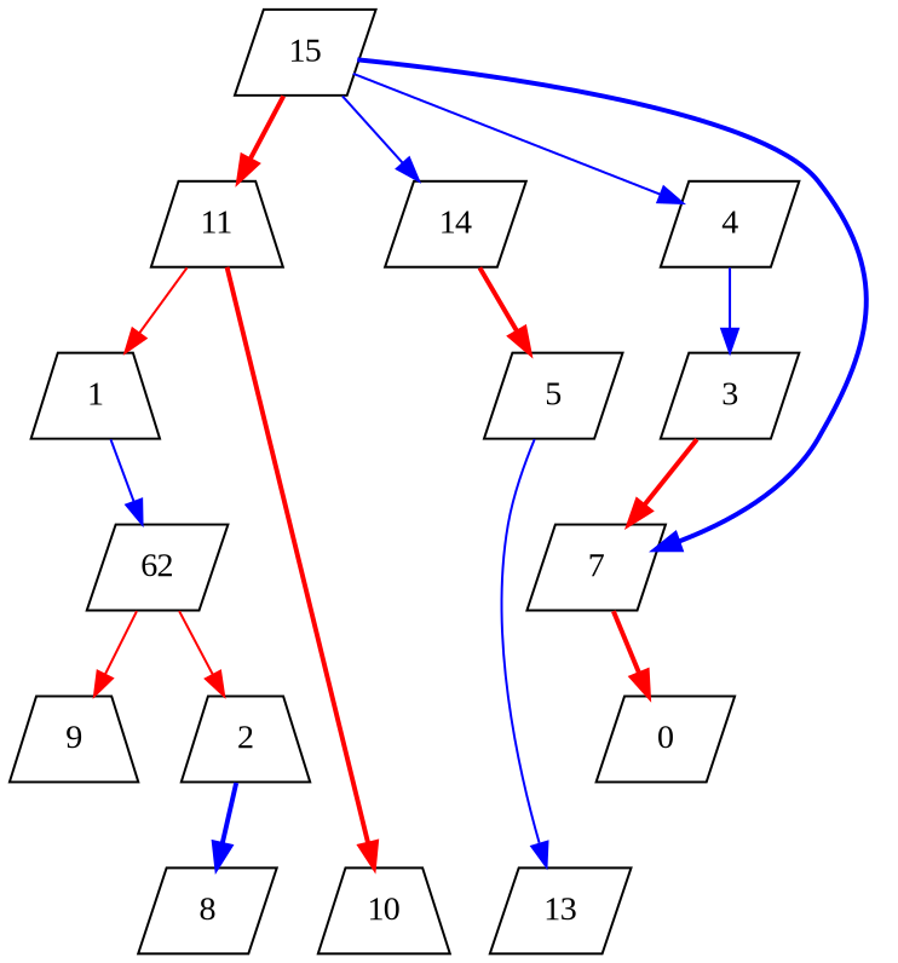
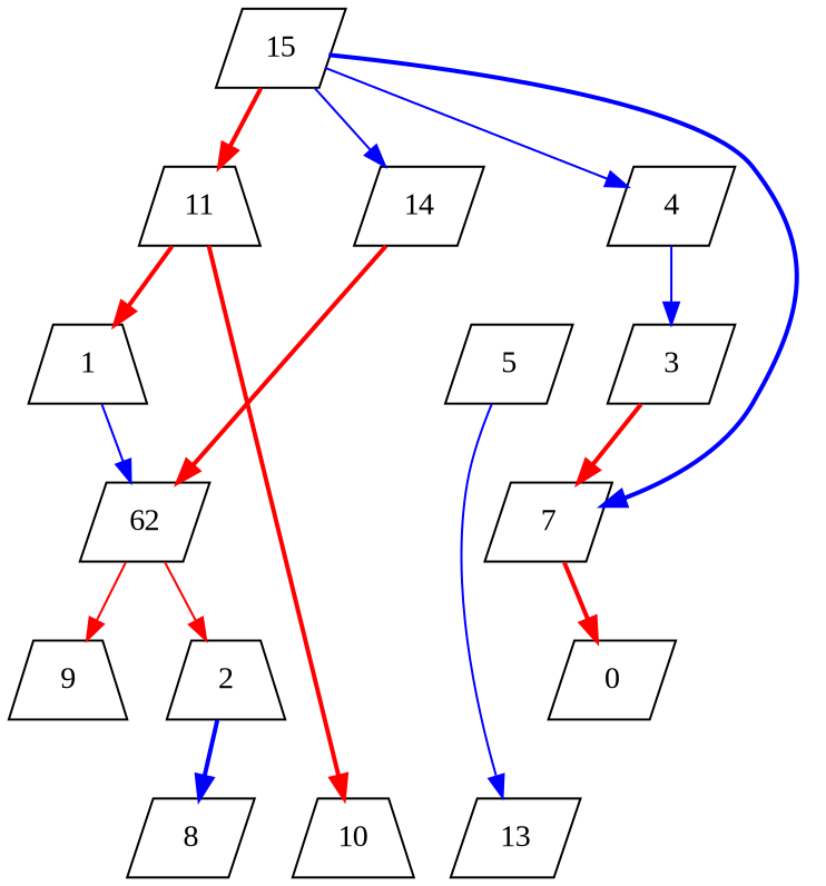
  digraph {
    fontname="Liberation Serif"
    node [fontname="Liberation Serif" shape=parallelogram]
    edge [color=red fontname="Liberation Serif" style=solid weight=0]
    1 [shape=trapezium]
    n2 [label=62]
    2 [shape=trapezium]
    9 [shape=trapezium]
    8
    3
    7
    0
    4
    5
    13
    11 [shape=trapezium]
    10 [shape=trapezium]
    14
    15
    1 -> n2 [color=blue]
    n2 -> 2
    n2 -> 9
    2 -> 8 [color=blue style=bold]
    3 -> 7 [style=bold]
    7 -> 0 [style=bold]
    4 -> 3 [color=blue weight=1]
    5 -> 13 [color=blue]
-   11 -> 1
+   11 -> 1 [style=bold]
    11 -> 10 [style=bold]
-   14 -> 5 [style=bold]
+   14 -> n2 [style=bold]
    15 -> 7 [color=blue style=bold]
    15 -> 4 [color=blue]
    15 -> 11 [style=bold]
    15 -> 14 [color=blue]
  }
